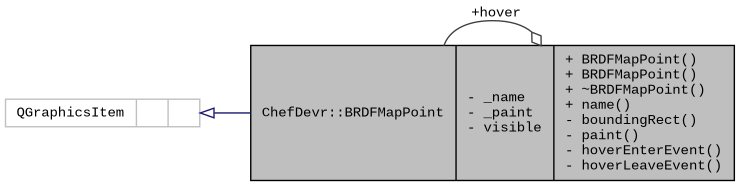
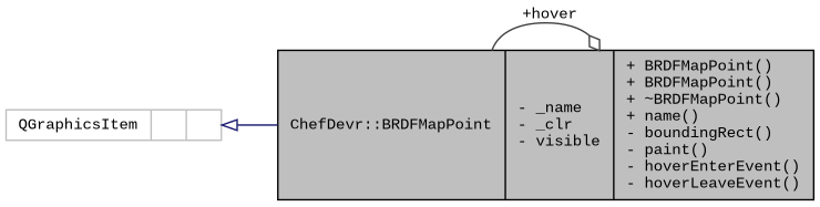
  digraph {
    rankdir=LR
    fontname="Liberation Mono"
    node [fontname="Liberation Mono" fontsize=10 shape=record style=filled]
    edge [fontname="Liberation Mono" fontsize=10 labelfontname=FreeSans labelfontsize=10 style=solid]
-   n1 [color=black fillcolor=grey75 fontcolor=black height=0.2 label="{ChefDevr::BRDFMapPoint\n|- _name\l- _paint\l- visible\l|+ BRDFMapPoint()\l+ BRDFMapPoint()\l+ ~BRDFMapPoint()\l+ name()\l- boundingRect()\l- paint()\l- hoverEnterEvent()\l- hoverLeaveEvent()\l}" width=0.4]
+   n1 [color=black fillcolor=grey75 fontcolor=black height=0.2 label="{ChefDevr::BRDFMapPoint\n|- _name\l- _clr\l- visible\l|+ BRDFMapPoint()\l+ BRDFMapPoint()\l+ ~BRDFMapPoint()\l+ name()\l- boundingRect()\l- paint()\l- hoverEnterEvent()\l- hoverLeaveEvent()\l}" width=0.4]
    n2 [color=grey75 fillcolor=white height=0.2 label="{QGraphicsItem\n||}" width=0.4]
    n1 -> n1 [arrowhead=odiamond color=grey25 label=" +hover"]
    n2 -> n1 [arrowtail=onormal color=midnightblue dir=back]
  }
